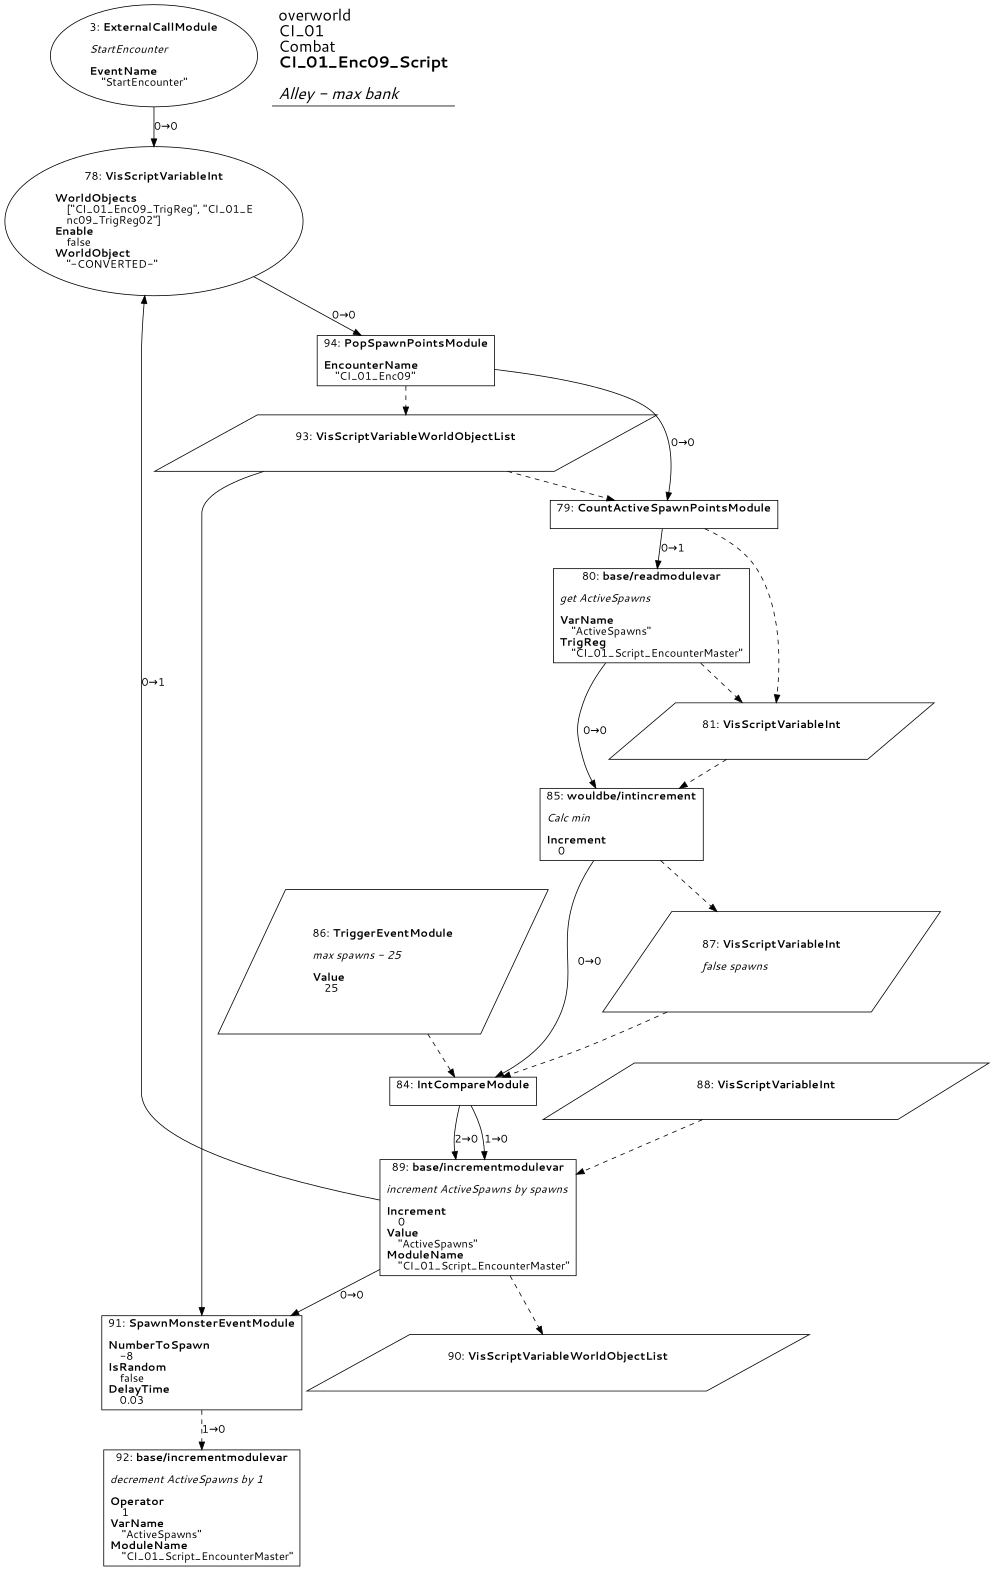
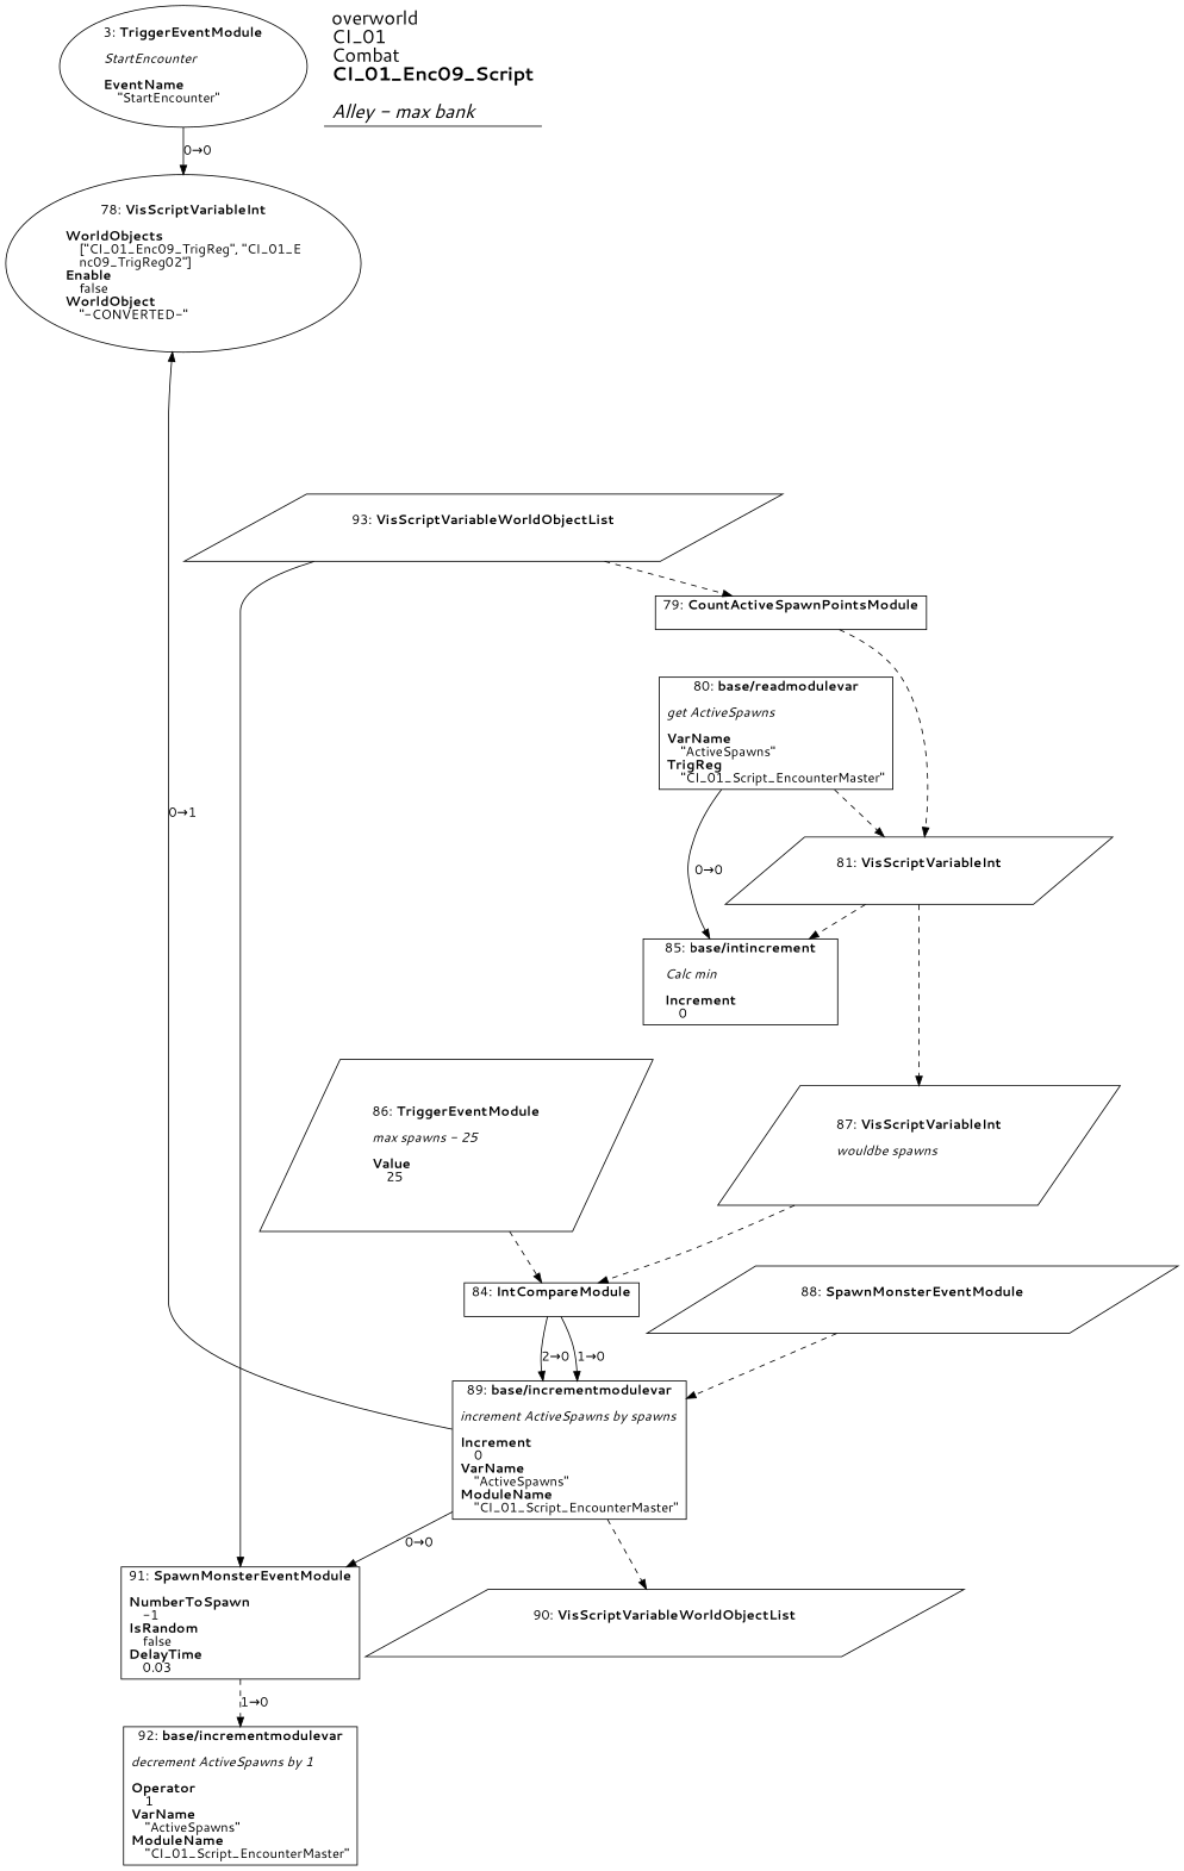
  digraph {
    fontname="Segoe UI"
    splines=spline
    node [fontname="Segoe UI" shape=box]
    edge [fontname="Segoe UI" style=dashed]
-   n1 [label=<3: <b>ExternalCallModule</b><br/><br/><i>StartEncounter<br align="left"/></i><br align="left"/><b>EventName</b><br align="left"/>    &quot;StartEncounter&quot;<br align="left"/>> shape=oval]
+   n1 [label=<3: <b>TriggerEventModule</b><br/><br/><i>StartEncounter<br align="left"/></i><br align="left"/><b>EventName</b><br align="left"/>    &quot;StartEncounter&quot;<br align="left"/>> shape=oval]
    n2 [label=<78: <b>VisScriptVariableInt</b><br/><br/><b>WorldObjects</b><br align="left"/>    [&quot;CI_01_Enc09_TrigReg&quot;, &quot;CI_01_E<br align="left"/>    nc09_TrigReg02&quot;]<br align="left"/><b>Enable</b><br align="left"/>    false<br align="left"/><b>WorldObject</b><br align="left"/>    &quot;-CONVERTED-&quot;<br align="left"/>> shape=oval]
-   n3 [label=<94: <b>PopSpawnPointsModule</b><br/><br/><b>EncounterName</b><br align="left"/>    &quot;CI_01_Enc09&quot;<br align="left"/>>]
    n4 [label=<79: <b>CountActiveSpawnPointsModule</b><br/><br/>>]
    n5 [label=<93: <b>VisScriptVariableWorldObjectList</b><br/><br/>> shape=parallelogram]
    n6 [label=<80: <b>base/readmodulevar</b><br/><br/><i>get ActiveSpawns<br align="left"/></i><br align="left"/><b>VarName</b><br align="left"/>    &quot;ActiveSpawns&quot;<br align="left"/><b>TrigReg</b><br align="left"/>    &quot;CI_01_Script_EncounterMaster&quot;<br align="left"/>>]
    n7 [label=<81: <b>VisScriptVariableInt</b><br/><br/>> shape=parallelogram]
-   n8 [label=<91: <b>SpawnMonsterEventModule</b><br/><br/><b>NumberToSpawn</b><br align="left"/>    -8<br align="left"/><b>IsRandom</b><br align="left"/>    false<br align="left"/><b>DelayTime</b><br align="left"/>    0.03<br align="left"/>>]
-   n9 [label=<85: <b>wouldbe/intincrement</b><br/><br/><i>Calc min<br align="left"/></i><br align="left"/><b>Increment</b><br align="left"/>    0<br align="left"/>>]
-   n10 [label=<88: <b>VisScriptVariableInt</b><br/><br/>> shape=parallelogram]
-   n11 [label=<89: <b>base/incrementmodulevar</b><br/><br/><i>increment ActiveSpawns by spawns<br align="left"/></i><br align="left"/><b>Increment</b><br align="left"/>    0<br align="left"/><b>Value</b><br align="left"/>    &quot;ActiveSpawns&quot;<br align="left"/><b>ModuleName</b><br align="left"/>    &quot;CI_01_Script_EncounterMaster&quot;<br align="left"/>>]
+   n8 [label=<91: <b>SpawnMonsterEventModule</b><br/><br/><b>NumberToSpawn</b><br align="left"/>    -1<br align="left"/><b>IsRandom</b><br align="left"/>    false<br align="left"/><b>DelayTime</b><br align="left"/>    0.03<br align="left"/>>]
+   n9 [label=<85: <b>base/intincrement</b><br/><br/><i>Calc min<br align="left"/></i><br align="left"/><b>Increment</b><br align="left"/>    0<br align="left"/>>]
+   n10 [label=<88: <b>SpawnMonsterEventModule</b><br/><br/>> shape=parallelogram]
+   n11 [label=<89: <b>base/incrementmodulevar</b><br/><br/><i>increment ActiveSpawns by spawns<br align="left"/></i><br align="left"/><b>Increment</b><br align="left"/>    0<br align="left"/><b>VarName</b><br align="left"/>    &quot;ActiveSpawns&quot;<br align="left"/><b>ModuleName</b><br align="left"/>    &quot;CI_01_Script_EncounterMaster&quot;<br align="left"/>>]
    n12 [label=<84: <b>IntCompareModule</b><br/><br/>>]
-   n13 [label=<87: <b>VisScriptVariableInt</b><br/><br/><i>false spawns<br align="left"/></i><br align="left"/>> shape=parallelogram]
+   n13 [label=<87: <b>VisScriptVariableInt</b><br/><br/><i>wouldbe spawns<br align="left"/></i><br align="left"/>> shape=parallelogram]
    n14 [label=<90: <b>VisScriptVariableWorldObjectList</b><br/><br/>> shape=parallelogram]
    n15 [label=<92: <b>base/incrementmodulevar</b><br/><br/><i>decrement ActiveSpawns by 1<br align="left"/></i><br align="left"/><b>Operator</b><br align="left"/>    1<br align="left"/><b>VarName</b><br align="left"/>    &quot;ActiveSpawns&quot;<br align="left"/><b>ModuleName</b><br align="left"/>    &quot;CI_01_Script_EncounterMaster&quot;<br align="left"/>>]
    n16 [label=<86: <b>TriggerEventModule</b><br/><br/><i>max spawns - 25<br align="left"/></i><br align="left"/><b>Value</b><br align="left"/>    25<br align="left"/>> shape=parallelogram]
    n17 [label=<<font point-size="20">overworld<br align="left"/>CI_01<br align="left"/>Combat<br align="left"/><b>CI_01_Enc09_Script</b><br align="left"/><br/><i>Alley - max bank</i><br align="left"/></font>> shape=underline]
    n1 -> n2 [label="0→0" style=""]
-   n2 -> n3 [label="0→0" style=""]
-   n3 -> n4 [label="0→0" style=""]
-   n3 -> n5
-   n4 -> n6 [label="0→1" style=""]
    n4 -> n7
    n5 -> n4
    n5 -> n8 [style=solid]
    n6 -> n7
    n6 -> n9 [label="0→0" style=""]
    n7 -> n9
    n8 -> n15 [label="1→0"]
-   n9 -> n12 [label="0→0" style=""]
-   n9 -> n13
+   n7 -> n13
    n10 -> n11
    n11 -> n2 [label="0→1" style=""]
    n11 -> n8 [label="0→0" style=""]
    n11 -> n14
    n12 -> n11 [label="1→0" style=""]
    n12 -> n11 [label="2→0" style=""]
    n13 -> n12
    n16 -> n12
  }
